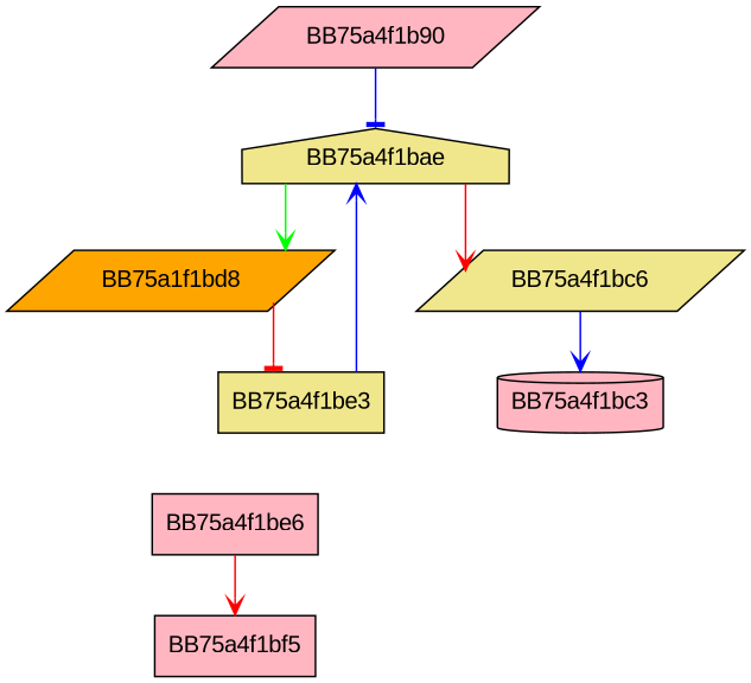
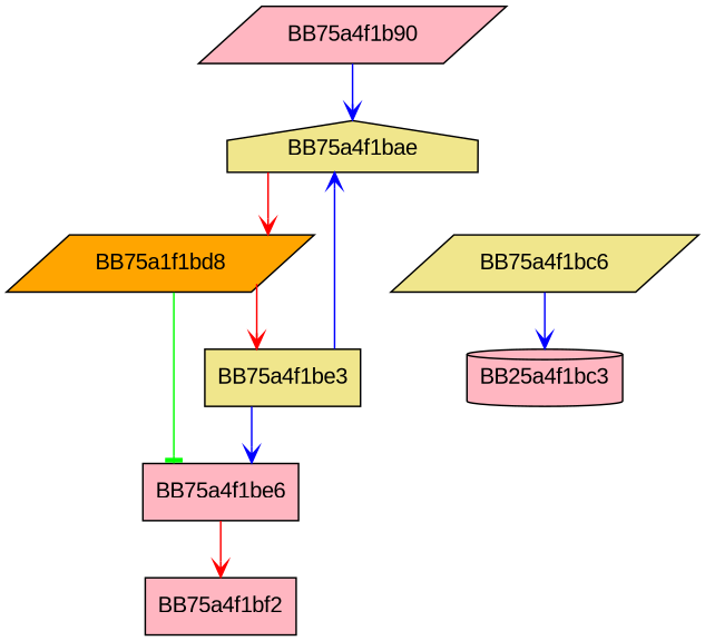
  digraph {
    fontname="Liberation Sans"
    splines=ortho
    node [fillcolor=lightpink fontname="Liberation Sans" shape=parallelogram style=filled]
    edge [arrowhead=vee color=blue fontname="Liberation Sans"]
    BB75a4f1bae [fillcolor=khaki shape=house]
    BB75a4f1b90
    n3 [fillcolor=orange label=BB75a1f1bd8]
    n4 [fillcolor=khaki label=BB75a4f1bc6]
    BB75a4f1be6 [shape=box]
    BB75a4f1be3 [fillcolor=khaki shape=box]
-   BB75a4f1bc3 [shape=cylinder]
-   BB75a4f1bf2 [shape=box label=BB75a4f1bf5]
-   BB75a4f1bae -> n3 [color=green]
-   BB75a4f1bae -> n4 [color=red]
-   BB75a4f1b90 -> BB75a4f1bae [arrowhead=tee]
-   n3 -> BB75a4f1be3 [arrowhead=tee color=red]
+   BB75a4f1bc3 [shape=cylinder label=BB25a4f1bc3]
+   BB75a4f1bf2 [shape=box]
+   BB75a4f1bae -> n3 [color=red]
+   BB75a4f1b90 -> BB75a4f1bae
+   n3 -> BB75a4f1be6 [arrowhead=tee color=green]
+   n3 -> BB75a4f1be3 [color=red]
    n4 -> BB75a4f1bc3
    BB75a4f1be6 -> BB75a4f1bf2 [color=red]
    BB75a4f1be3 -> BB75a4f1bae
+   BB75a4f1be3 -> BB75a4f1be6
  }
